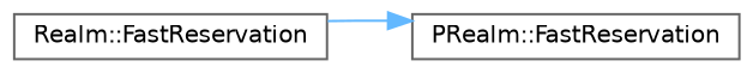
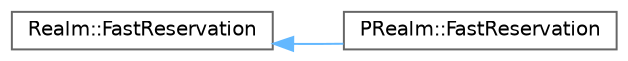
  digraph {
    rankdir=LR
    node [color=grey40 fillcolor=white fontname=Helvetica fontsize=10 shape=box style=filled]
    n1 [height=0.2 label="Realm::FastReservation" width=0.4]
    n2 [height=0.2 label="PRealm::FastReservation" width=0.4]
-   n2 -> n1 [color=steelblue1 dir=back fontname=Helvetica fontsize=10 labelfontname=Helvetica labelfontsize=10 style=solid]
+   n1 -> n2 [color=steelblue1 dir=back fontname=Helvetica fontsize=10 labelfontname=Helvetica labelfontsize=10 style=solid]
  }
